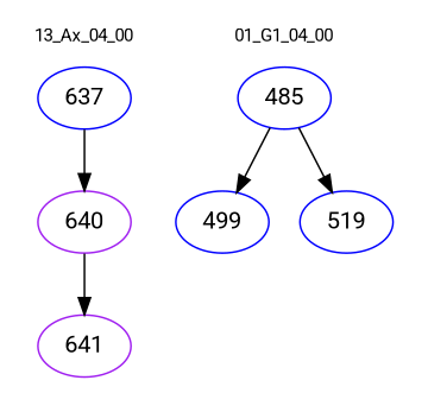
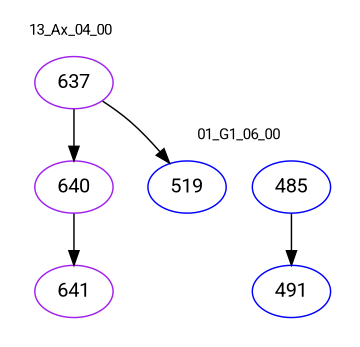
  digraph {
    fontname=Roboto
    node [color=blue fontname=Roboto]
    edge [color=black fontname=Roboto]
-   n1 [label=637]
+   n1 [color=purple label=637]
    n2 [color=purple label=640]
    n3 [color=purple label=641]
    n4 [label=485]
-   n5 [label=499]
+   n5 [label=491]
    n6 [label=519]
    subgraph cluster_1 {
      color=white
      fontsize=10
      label="13_Ax_04_00"
      n1
      n2
      n3
    }
    subgraph cluster_2 {
      color=white
      fontsize=10
-     label="01_G1_04_00"
+     label="01_G1_06_00"
      n4
      n5
      n6
    }
    n1 -> n2
    n2 -> n3
    n4 -> n5
-   n4 -> n6
+   n1 -> n6
  }
